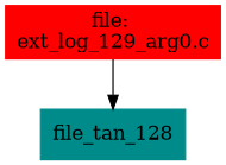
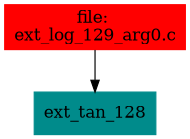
  digraph {
    node [shape=box style=filled]
    n1 [color=red label="file: \next_log_129_arg0.c"]
-   n2 [color=cyan4 label=file_tan_128]
+   n2 [color=cyan4 label=ext_tan_128]
    n1 -> n2
  }
